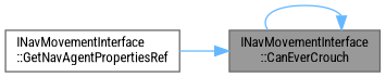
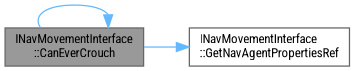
  digraph {
    rankdir=LR
    fontname="Roboto Condensed"
    node [fontname="Roboto Condensed" fontsize=10 shape=box style=filled]
    edge [color=steelblue1 fontname="Roboto Condensed" fontsize=10 labelfontname=Helvetica labelfontsize=10 style=solid]
    n1 [color=gray40 fillcolor=grey60 fontcolor=black height=0.2 label="INavMovementInterface\l::CanEverCrouch" width=0.4]
    n2 [color=grey40 fillcolor=white height=0.2 label="INavMovementInterface\l::GetNavAgentPropertiesRef" width=0.4]
    n1 -> n1
-   n2 -> n1
+   n1 -> n2
  }
